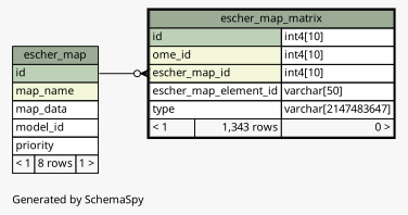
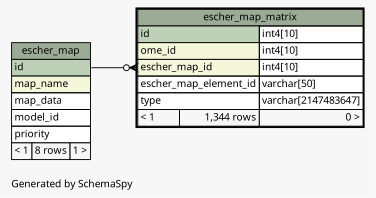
  digraph {
    bgcolor="#f7f7f7"
    fontname="Noto Sans"
    fontsize=11
    label="\nGenerated by SchemaSpy"
    labeljust=l
    nodesep=0.18
    rankdir=RL
    ranksep=0.46
    node [fontname="Noto Sans" fontsize=11 shape=plaintext]
-   n1 [label=<     <TABLE BORDER="2" CELLBORDER="1" CELLSPACING="0" BGCOLOR="#ffffff">       <TR><TD COLSPAN="3" BGCOLOR="#9bab96" ALIGN="CENTER">escher_map_matrix</TD></TR>       <TR><TD PORT="id" COLSPAN="2" BGCOLOR="#bed1b8" ALIGN="LEFT">id</TD><TD PORT="id.type" ALIGN="LEFT">int4[10]</TD></TR>       <TR><TD PORT="ome_id" COLSPAN="2" BGCOLOR="#f4f7da" ALIGN="LEFT">ome_id</TD><TD PORT="ome_id.type" ALIGN="LEFT">int4[10]</TD></TR>       <TR><TD PORT="escher_map_id" COLSPAN="2" BGCOLOR="#f4f7da" ALIGN="LEFT">escher_map_id</TD><TD PORT="escher_map_id.type" ALIGN="LEFT">int4[10]</TD></TR>       <TR><TD PORT="escher_map_element_id" COLSPAN="2" ALIGN="LEFT">escher_map_element_id</TD><TD PORT="escher_map_element_id.type" ALIGN="LEFT">varchar[50]</TD></TR>       <TR><TD PORT="type" COLSPAN="2" ALIGN="LEFT">type</TD><TD PORT="type.type" ALIGN="LEFT">varchar[2147483647]</TD></TR>       <TR><TD ALIGN="LEFT" BGCOLOR="#f7f7f7">&lt; 1</TD><TD ALIGN="RIGHT" BGCOLOR="#f7f7f7">1,343 rows</TD><TD ALIGN="RIGHT" BGCOLOR="#f7f7f7">0 &gt;</TD></TR>     </TABLE>>]
+   n1 [label=<     <TABLE BORDER="2" CELLBORDER="1" CELLSPACING="0" BGCOLOR="#ffffff">       <TR><TD COLSPAN="3" BGCOLOR="#9bab96" ALIGN="CENTER">escher_map_matrix</TD></TR>       <TR><TD PORT="id" COLSPAN="2" BGCOLOR="#bed1b8" ALIGN="LEFT">id</TD><TD PORT="id.type" ALIGN="LEFT">int4[10]</TD></TR>       <TR><TD PORT="ome_id" COLSPAN="2" BGCOLOR="#f4f7da" ALIGN="LEFT">ome_id</TD><TD PORT="ome_id.type" ALIGN="LEFT">int4[10]</TD></TR>       <TR><TD PORT="escher_map_id" COLSPAN="2" BGCOLOR="#f4f7da" ALIGN="LEFT">escher_map_id</TD><TD PORT="escher_map_id.type" ALIGN="LEFT">int4[10]</TD></TR>       <TR><TD PORT="escher_map_element_id" COLSPAN="2" ALIGN="LEFT">escher_map_element_id</TD><TD PORT="escher_map_element_id.type" ALIGN="LEFT">varchar[50]</TD></TR>       <TR><TD PORT="type" COLSPAN="2" ALIGN="LEFT">type</TD><TD PORT="type.type" ALIGN="LEFT">varchar[2147483647]</TD></TR>       <TR><TD ALIGN="LEFT" BGCOLOR="#f7f7f7">&lt; 1</TD><TD ALIGN="RIGHT" BGCOLOR="#f7f7f7">1,344 rows</TD><TD ALIGN="RIGHT" BGCOLOR="#f7f7f7">0 &gt;</TD></TR>     </TABLE>>]
    n2 [label=<     <TABLE BORDER="0" CELLBORDER="1" CELLSPACING="0" BGCOLOR="#ffffff">       <TR><TD COLSPAN="3" BGCOLOR="#9bab96" ALIGN="CENTER">escher_map</TD></TR>       <TR><TD PORT="id" COLSPAN="3" BGCOLOR="#bed1b8" ALIGN="LEFT">id</TD></TR>       <TR><TD PORT="map_name" COLSPAN="3" BGCOLOR="#f4f7da" ALIGN="LEFT">map_name</TD></TR>       <TR><TD PORT="map_data" COLSPAN="3" ALIGN="LEFT">map_data</TD></TR>       <TR><TD PORT="model_id" COLSPAN="3" ALIGN="LEFT">model_id</TD></TR>       <TR><TD PORT="priority" COLSPAN="3" ALIGN="LEFT">priority</TD></TR>       <TR><TD ALIGN="LEFT" BGCOLOR="#f7f7f7">&lt; 1</TD><TD ALIGN="RIGHT" BGCOLOR="#f7f7f7">8 rows</TD><TD ALIGN="RIGHT" BGCOLOR="#f7f7f7">1 &gt;</TD></TR>     </TABLE>>]
    n1 -> n2 [arrowhead=none arrowsize=0.8 arrowtail=crowodot dir=back headport="id:e" tailport="escher_map_id:w" fontname="Noto Sans"]
  }
